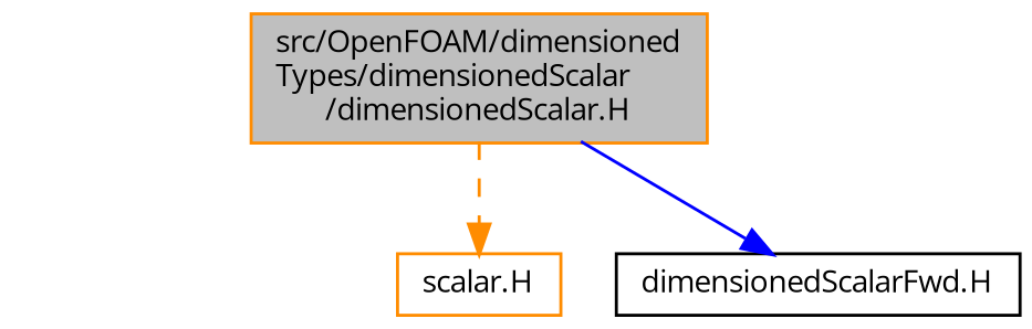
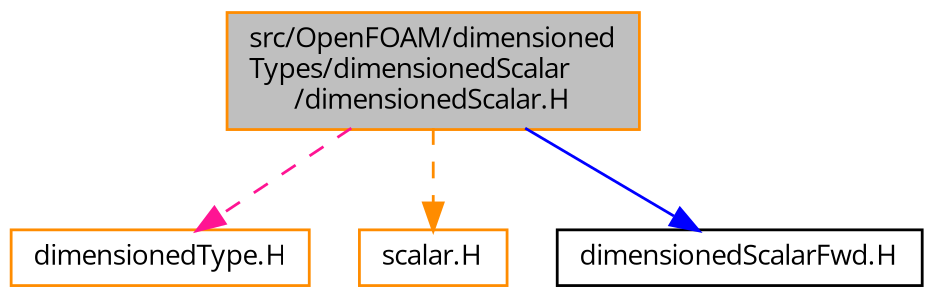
  digraph {
    fontname="Open Sans"
    node [color=darkorange fontname="Open Sans" fontsize=10 shape=record]
    edge [fontname="Open Sans" fontsize=10 labelfontname=Helvetica labelfontsize=10 style=dashed]
    n1 [fillcolor=grey75 fontcolor=black height=0.2 label="src/OpenFOAM/dimensioned\lTypes/dimensionedScalar\l/dimensionedScalar.H" style=filled width=0.4]
+   n2 [height=0.2 label="dimensionedType.H" width=0.4]
    n3 [height=0.2 label="scalar.H" width=0.4]
    n4 [color=black height=0.2 label="dimensionedScalarFwd.H" width=0.4]
+   n1 -> n2 [color=deeppink]
    n1 -> n3 [color=darkorange]
    n1 -> n4 [color=blue style=solid]
  }
